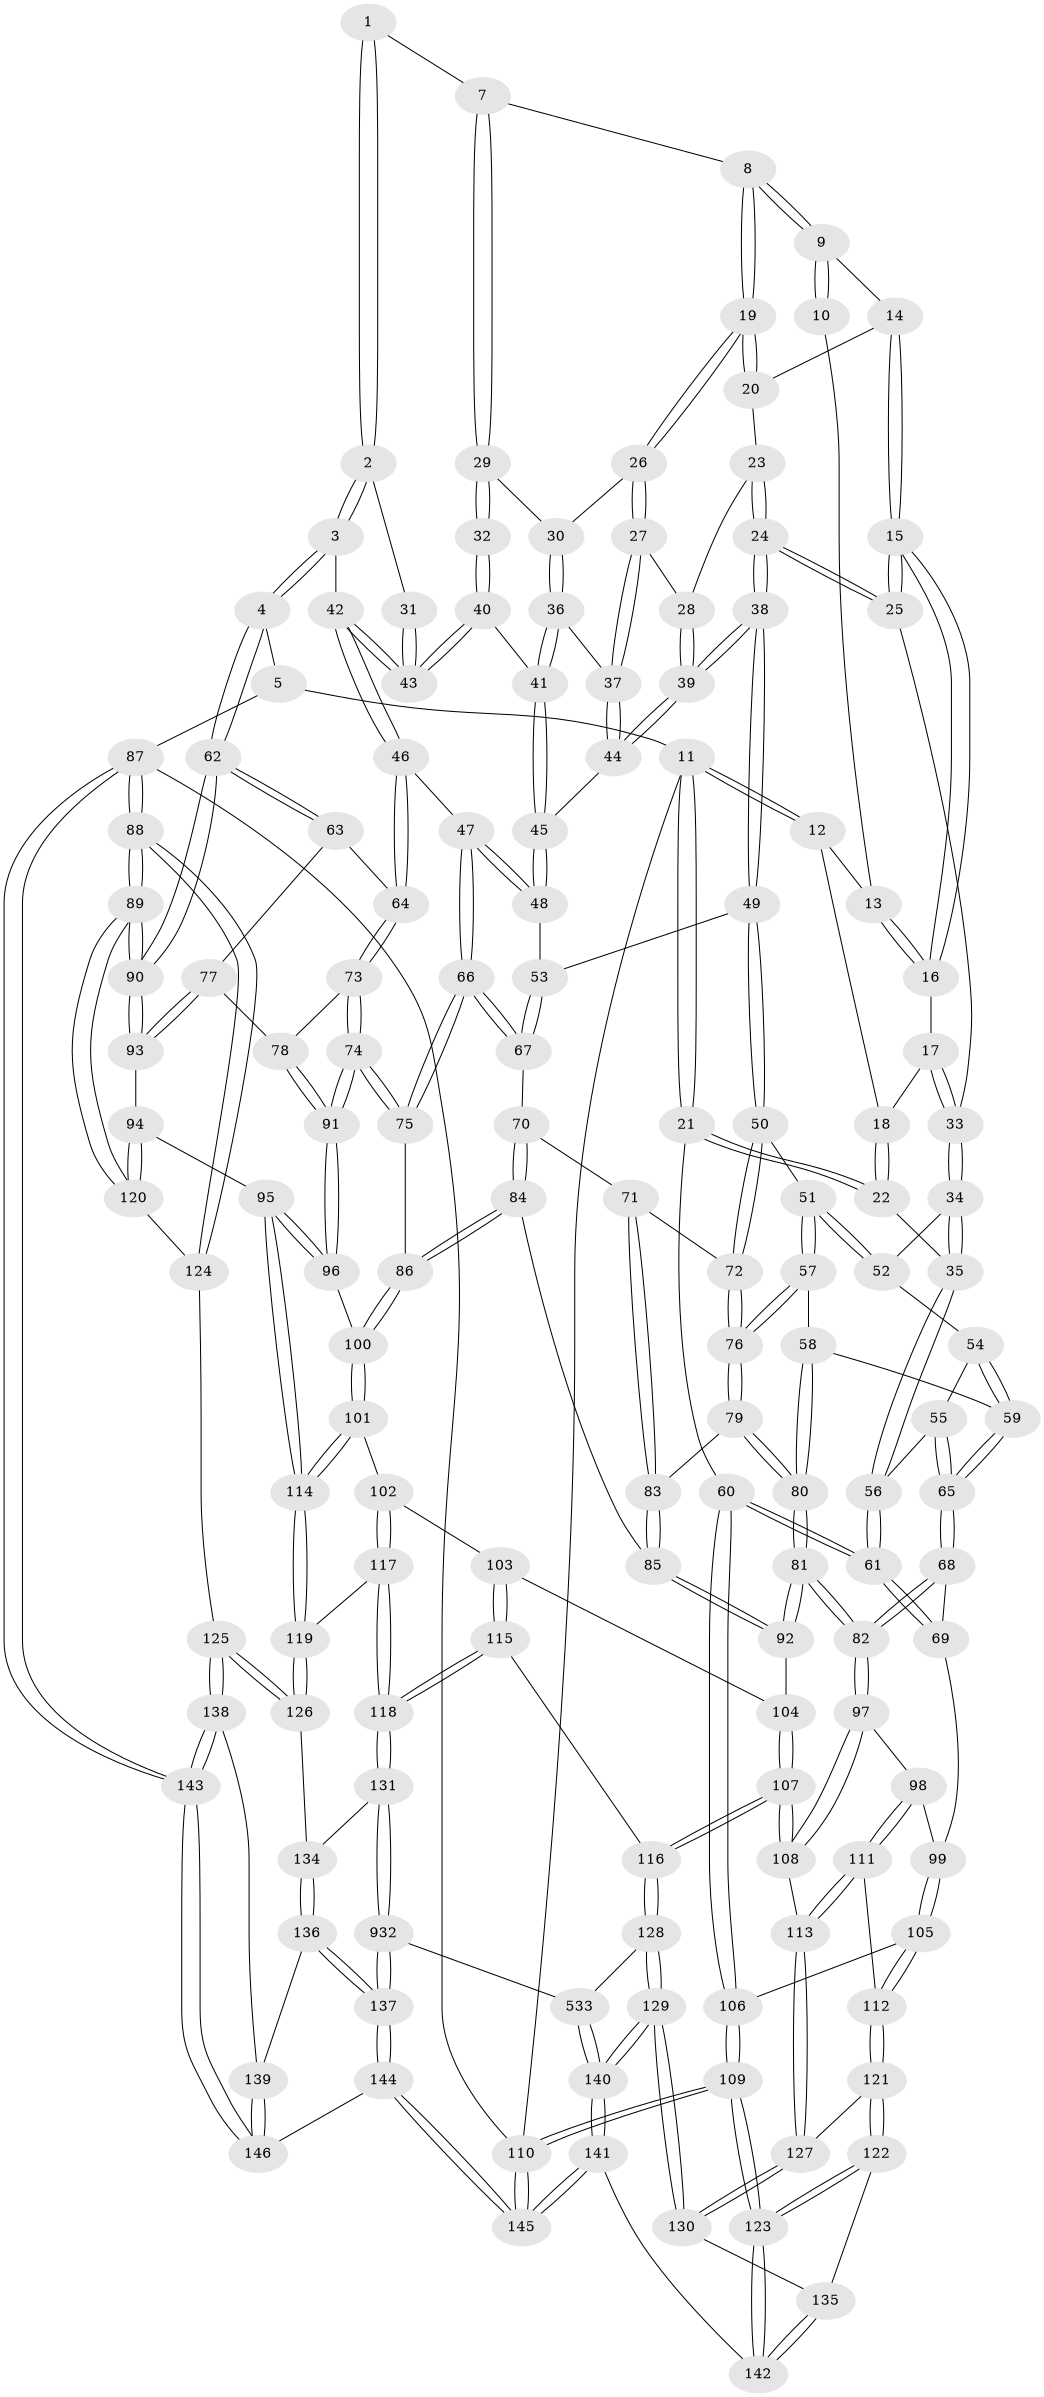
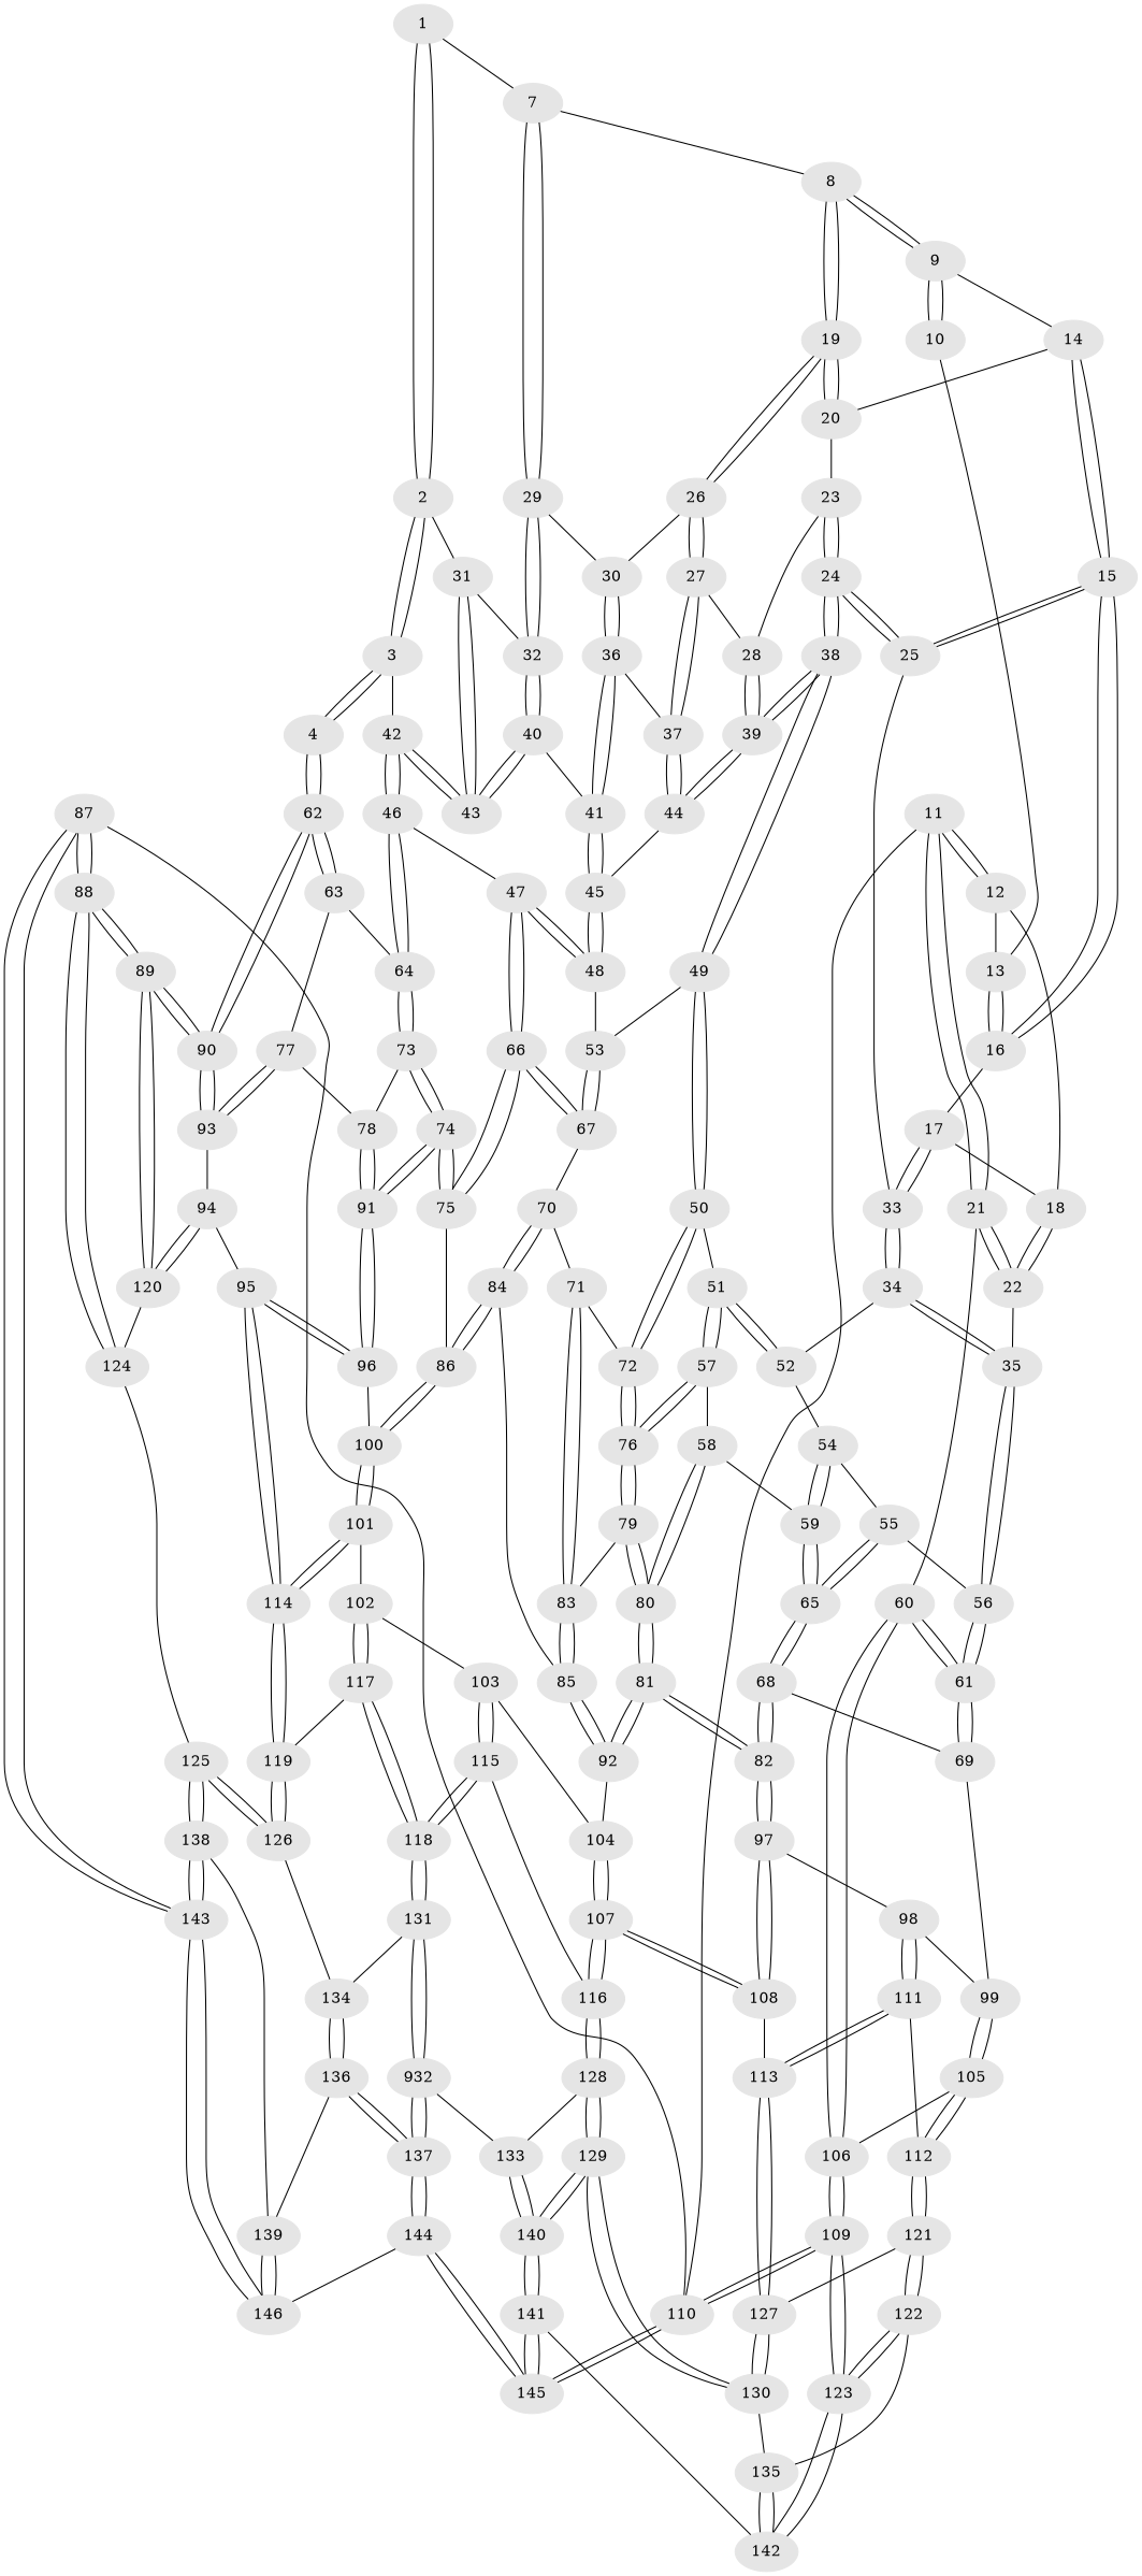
  graph {
    node [color=gray90 style=filled]
    1
    2
    7
    3
    31
    8
    29
    4
    42
    32
    43
-   5
    62
    46
    11
    87
    63
    90
    12
    21
    110
    88
    143
    10
    13
    9
    19
    30
    14
    20
    26
    15
    16
    18
    22
    60
    145
    17
    25
    23
    33
    34
    35
    27
    24
    28
    61
    106
    56
    38
    39
    49
    37
    36
    44
    40
    41
    52
    54
    45
    53
    50
    48
    47
    64
    66
    73
    67
    75
    51
    72
    57
    76
    58
    55
    59
    70
    65
    68
    69
    80
    79
    81
    109
    99
    77
    93
    78
    74
    82
    86
    71
    84
    97
    105
    83
    85
    91
    96
    100
    94
    92
    104
    98
    108
    101
    89
    124
    146
    120
    125
    107
    95
    114
    119
    111
    113
    112
    102
    103
    117
    115
    118
    116
    121
    123
    128
    127
    142
    122
    130
    126
    131
    129
-   133 [label=533]
+   133
    134
    n137 [label=932]
    135
    138
    139
    136
    140
    141
    137
    144
    1 -- 2
    1 -- 2
    1 -- 7
    2 -- 3
    2 -- 3
    2 -- 31
    7 -- 8
    7 -- 29
    7 -- 29
    3 -- 4
    3 -- 4
    3 -- 42
+   31 -- 32
    31 -- 43
    31 -- 43
    8 -- 9
    8 -- 9
    8 -- 19
    8 -- 19
    29 -- 32
    29 -- 32
    29 -- 30
-   4 -- 5
    4 -- 62
    4 -- 62
    42 -- 43
    42 -- 43
    42 -- 46
    42 -- 46
    32 -- 40
    32 -- 40
-   5 -- 11
-   5 -- 87
    62 -- 63
    62 -- 63
    62 -- 90
    62 -- 90
    46 -- 47
    46 -- 64
    46 -- 64
    11 -- 12
    11 -- 12
    11 -- 21
    11 -- 21
    11 -- 110
    87 -- 110
    87 -- 88
    87 -- 88
    87 -- 143
    87 -- 143
    63 -- 64
    63 -- 77
    90 -- 93
    90 -- 93
    12 -- 13
    12 -- 18
    21 -- 22
    21 -- 22
    21 -- 60
    110 -- 145
    110 -- 145
    88 -- 89
    88 -- 89
    88 -- 124
    88 -- 124
    143 -- 146
    143 -- 146
    10 -- 13
    13 -- 16
    13 -- 16
    9 -- 10
    9 -- 10
    9 -- 14
    19 -- 20
    19 -- 20
    19 -- 26
    19 -- 26
    30 -- 36
    30 -- 36
    14 -- 20
    14 -- 15
    14 -- 15
    20 -- 23
    26 -- 30
    26 -- 27
    26 -- 27
    15 -- 16
    15 -- 16
    15 -- 25
    15 -- 25
    16 -- 17
    18 -- 22
    18 -- 22
    22 -- 35
    60 -- 61
    60 -- 61
    60 -- 106
    60 -- 106
    17 -- 18
    17 -- 33
    17 -- 33
    25 -- 33
    23 -- 24
    23 -- 24
    23 -- 28
    33 -- 34
    33 -- 34
    34 -- 35
    34 -- 35
    34 -- 52
    35 -- 56
    35 -- 56
    27 -- 28
    27 -- 37
    27 -- 37
    24 -- 25
    24 -- 25
    24 -- 38
    24 -- 38
    28 -- 39
    28 -- 39
    61 -- 69
    61 -- 69
    106 -- 109
    106 -- 109
    56 -- 61
    56 -- 61
    38 -- 39
    38 -- 39
    38 -- 49
    38 -- 49
    39 -- 44
    39 -- 44
    49 -- 53
    49 -- 50
    49 -- 50
    37 -- 44
    37 -- 44
    36 -- 37
    36 -- 41
    36 -- 41
    44 -- 45
    40 -- 43
    40 -- 43
    40 -- 41
    41 -- 45
    41 -- 45
    52 -- 54
    54 -- 55
    54 -- 59
    54 -- 59
    45 -- 48
    45 -- 48
    53 -- 67
    53 -- 67
    50 -- 51
    50 -- 72
    50 -- 72
    48 -- 53
    47 -- 48
    47 -- 48
    47 -- 66
    47 -- 66
    64 -- 73
    64 -- 73
    66 -- 67
    66 -- 67
    66 -- 75
    66 -- 75
    73 -- 78
    73 -- 74
    73 -- 74
    67 -- 70
    75 -- 86
    51 -- 52
    51 -- 52
    51 -- 57
    51 -- 57
    72 -- 76
    72 -- 76
    57 -- 76
    57 -- 76
    57 -- 58
    76 -- 79
    76 -- 79
    58 -- 59
    58 -- 80
    58 -- 80
    55 -- 56
    55 -- 65
    55 -- 65
    59 -- 65
    59 -- 65
    70 -- 71
    70 -- 84
    70 -- 84
    65 -- 68
    65 -- 68
    68 -- 69
    68 -- 82
    68 -- 82
    69 -- 99
    80 -- 81
    80 -- 81
    79 -- 80
    79 -- 80
    79 -- 83
    81 -- 82
    81 -- 82
    81 -- 92
    81 -- 92
    109 -- 110
    109 -- 110
    109 -- 123
    109 -- 123
    99 -- 105
    99 -- 105
    77 -- 93
    77 -- 93
    77 -- 78
    93 -- 94
    78 -- 91
    78 -- 91
    74 -- 75
    74 -- 75
    74 -- 91
    74 -- 91
    82 -- 97
    82 -- 97
    86 -- 100
    86 -- 100
    71 -- 72
    71 -- 83
    71 -- 83
    84 -- 86
    84 -- 86
    84 -- 85
    97 -- 98
    97 -- 108
    97 -- 108
    105 -- 106
    105 -- 112
    105 -- 112
    83 -- 85
    83 -- 85
    85 -- 92
    85 -- 92
    91 -- 96
    91 -- 96
    96 -- 100
    100 -- 101
    100 -- 101
    94 -- 120
    94 -- 120
    94 -- 95
    92 -- 104
    104 -- 107
    104 -- 107
    98 -- 99
    98 -- 111
    98 -- 111
    108 -- 113
    101 -- 114
    101 -- 114
    101 -- 102
    89 -- 90
    89 -- 90
    89 -- 120
    89 -- 120
    124 -- 125
    120 -- 124
    125 -- 126
    125 -- 126
    125 -- 138
    125 -- 138
    107 -- 108
    107 -- 108
    107 -- 116
    107 -- 116
    95 -- 96
    95 -- 96
    95 -- 114
    95 -- 114
    114 -- 119
    114 -- 119
    119 -- 126
    119 -- 126
    111 -- 113
    111 -- 113
    111 -- 112
    113 -- 127
    113 -- 127
    112 -- 121
    112 -- 121
    102 -- 103
    102 -- 117
    102 -- 117
    103 -- 104
    103 -- 115
    103 -- 115
    117 -- 119
    117 -- 118
    117 -- 118
    115 -- 118
    115 -- 118
    115 -- 116
    118 -- 131
    118 -- 131
    116 -- 128
    116 -- 128
    121 -- 127
    121 -- 122
    121 -- 122
    123 -- 142
    123 -- 142
    128 -- 129
    128 -- 129
    128 -- 133
    127 -- 130
    127 -- 130
    122 -- 123
    122 -- 123
    122 -- 135
    130 -- 135
    126 -- 134
    131 -- 134
    131 -- n137
    131 -- n137
    129 -- 130
    129 -- 130
    129 -- 140
    129 -- 140
    133 -- 140
    133 -- 140
    134 -- 136
    134 -- 136
    n137 -- 133
    n137 -- 137
    n137 -- 137
    135 -- 142
    135 -- 142
    138 -- 143
    138 -- 143
    138 -- 139
    139 -- 146
    139 -- 146
    136 -- 139
    136 -- 137
    136 -- 137
    140 -- 141
    140 -- 141
    141 -- 145
    141 -- 145
    141 -- 142
    137 -- 144
    137 -- 144
    144 -- 145
    144 -- 145
    144 -- 146
  }
